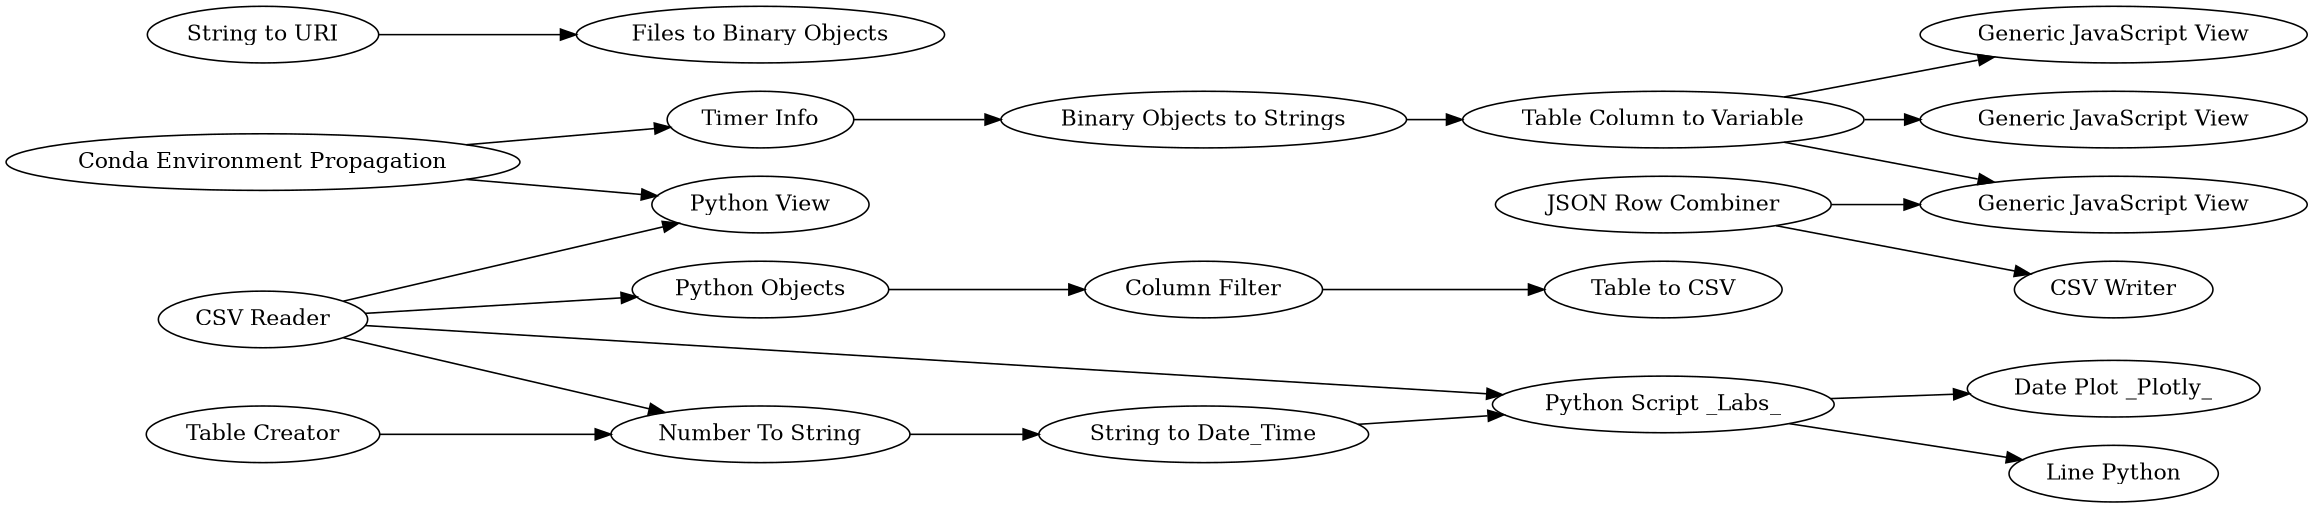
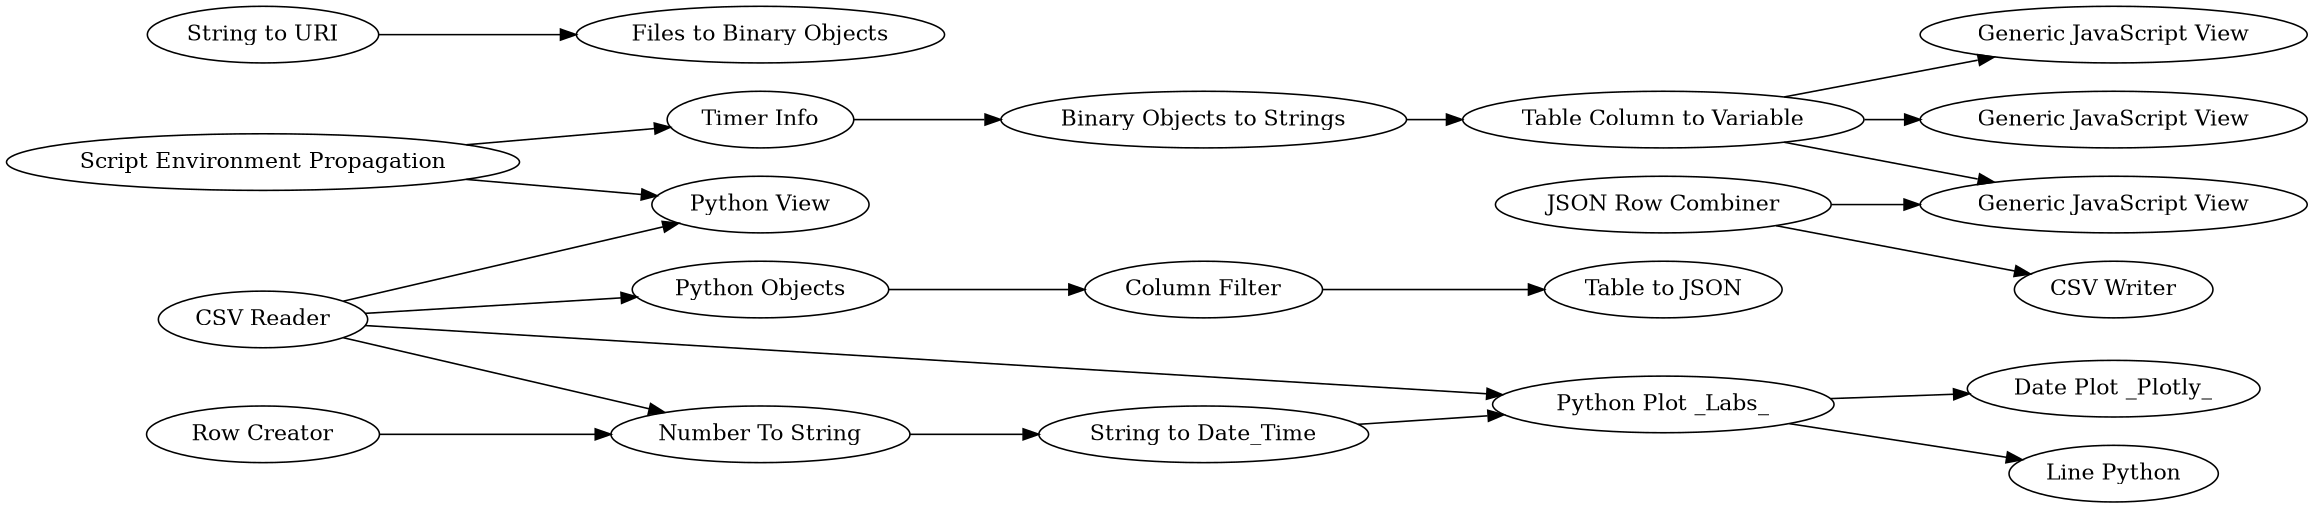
  digraph {
    rankdir=LR
    n1 [label="Table Column to Variable"]
    n2 [label="Generic JavaScript View"]
    n3 [label="Generic JavaScript View"]
    n4 [label="Generic JavaScript View"]
    n5 [label="JSON Row Combiner"]
    n6 [label="CSV Writer"]
    n7 [label="CSV Reader"]
    n8 [label="Python View"]
    n9 [label="Number To String"]
    n10 [label="Python Objects"]
-   n11 [label="Python Script _Labs_"]
+   n11 [label="Python Plot _Labs_"]
    n12 [label="String to Date_Time"]
    n13 [label="Column Filter"]
    n14 [label="Files to Binary Objects"]
    n15 [label="Binary Objects to Strings"]
    n16 [label="String to URI"]
    n17 [label="Date Plot _Plotly_"]
    n18 [label="Line Python"]
-   n19 [label="Conda Environment Propagation"]
+   n19 [label="Script Environment Propagation"]
    n20 [label="Timer Info"]
-   n21 [label="Table to CSV"]
-   n22 [label="Table Creator"]
+   n21 [label="Table to JSON"]
+   n22 [label="Row Creator"]
    n1 -> n2
    n1 -> n3
    n1 -> n4
    n5 -> n3
    n5 -> n6
    n7 -> n8
    n7 -> n9
    n7 -> n10
    n7 -> n11
    n9 -> n12
    n10 -> n13
    n11 -> n17
    n11 -> n18
    n12 -> n11
    n13 -> n21
    n15 -> n1
    n16 -> n14
    n19 -> n8
    n19 -> n20
    n20 -> n15
    n22 -> n9
  }
